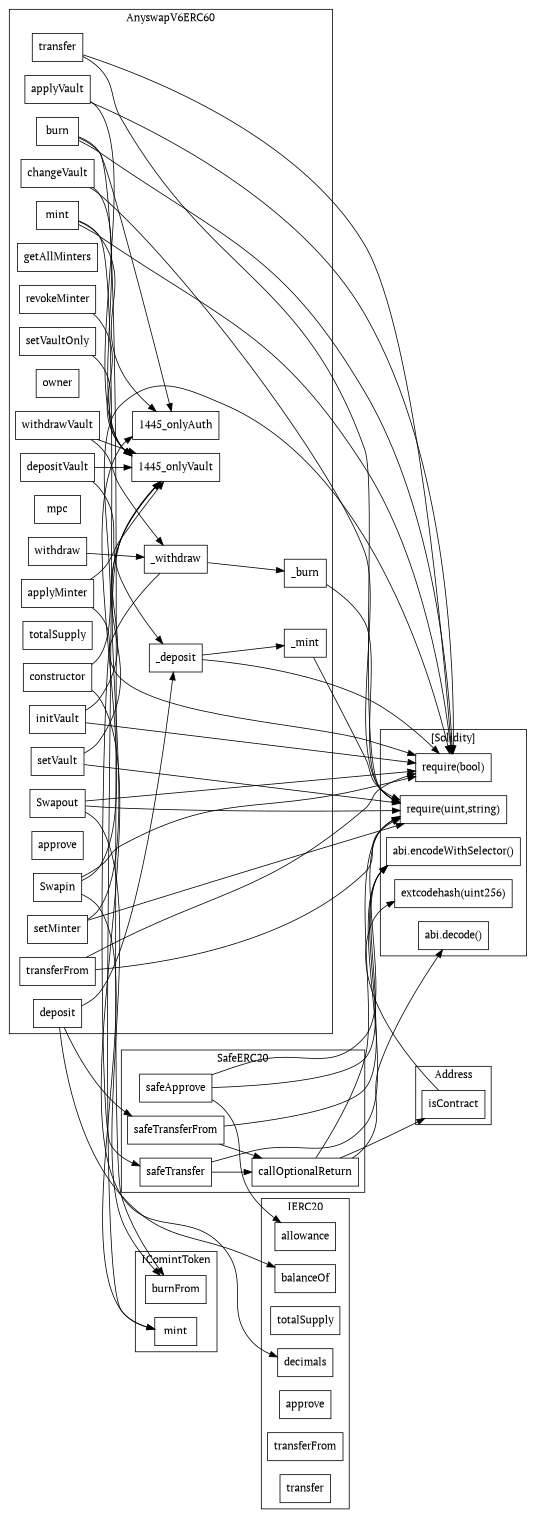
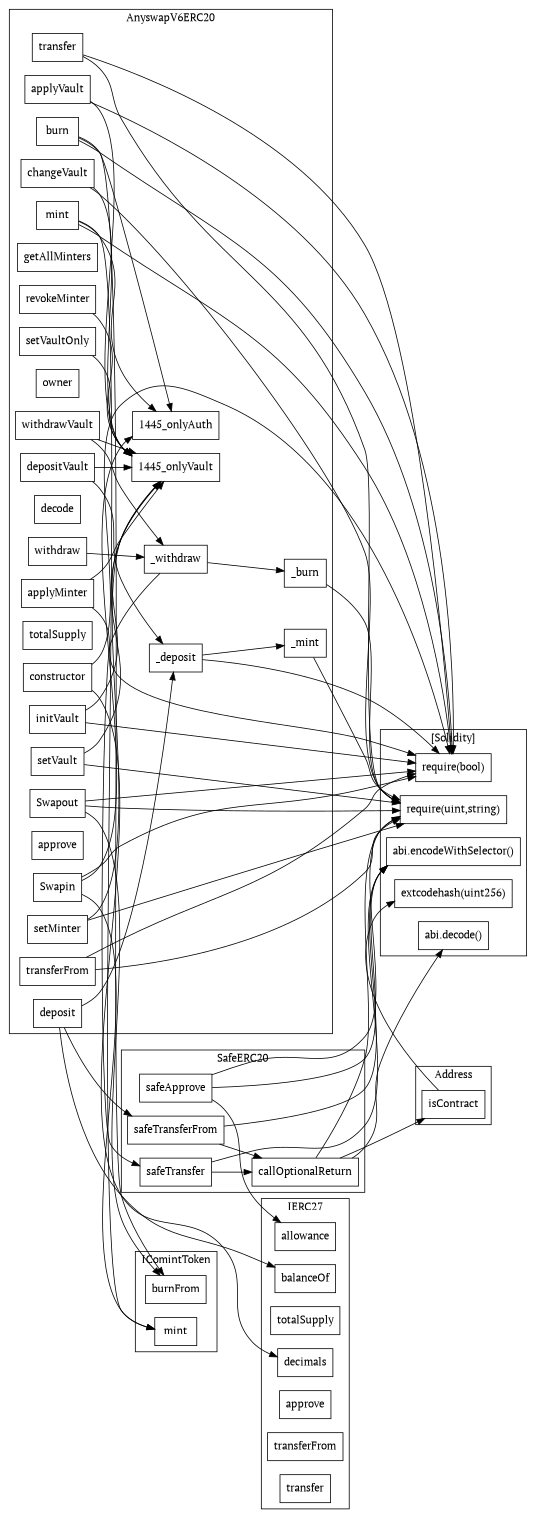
  strict digraph {
    fontname="PT Serif"
    rankdir=LR
    node [fontname="PT Serif" shape=box]
    edge [fontname="PT Serif"]
    n1 [label=burn]
    "1445_onlyAuth"
    n3 [label=Swapout]
    n4 [label=Swapin]
    n5 [label=applyMinter]
    "1445_onlyVault"
    n7 [label=revokeMinter]
    n8 [label=getAllMinters]
    n9 [label=_burn]
    n10 [label=setVaultOnly]
    n11 [label=withdraw]
    n12 [label=_withdraw]
    n13 [label=owner]
    n14 [label=_mint]
    n15 [label=initVault]
    n16 [label=setVault]
-   n17 [label=mpc]
+   n17 [label=decode]
    n18 [label=setMinter]
    n19 [label=depositVault]
    n20 [label=_deposit]
    n21 [label=totalSupply]
    n22 [label=transferFrom]
    n23 [label=withdrawVault]
    n24 [label=constructor]
    n25 [label=deposit]
    n26 [label=approve]
    n27 [label=transfer]
    n28 [label=applyVault]
    n29 [label=mint]
    n30 [label=changeVault]
    n31 [label=safeTransferFrom]
    n32 [label=callOptionalReturn]
    n33 [label=safeTransfer]
    n34 [label=safeApprove]
    n35 [label=allowance]
    n36 [label=balanceOf]
    n37 [label=totalSupply]
    n38 [label=decimals]
    n39 [label=approve]
    n40 [label=transferFrom]
    n41 [label=transfer]
    n42 [label=isContract]
    n43 [label=mint]
    n44 [label=burnFrom]
    "require(bool)"
    n46 [label="require(uint,string)"]
    "abi.encodeWithSelector()"
    "abi.decode()"
    "extcodehash(uint256)"
    subgraph cluster_1 {
-     label=AnyswapV6ERC60
+     label=AnyswapV6ERC20
      n1
      "1445_onlyAuth"
      n3
      n4
      n5
      "1445_onlyVault"
      n7
      n8
      n9
      n10
      n11
      n12
      n13
      n14
      n15
      n16
      n17
      n18
      n19
      n20
      n21
      n22
      n23
      n24
      n25
      n26
      n27
      n28
      n29
      n30
    }
    subgraph cluster_2 {
      label=SafeERC20
      n31
      n32
      n33
      n34
    }
    subgraph cluster_3 {
-     label=IERC20
+     label=IERC27
      n35
      n36
      n37
      n38
      n39
      n40
      n41
    }
    subgraph cluster_4 {
      label=Address
      n42
    }
    subgraph cluster_5 {
      label=IComintToken
      n43
      n44
    }
    subgraph cluster_6 {
      label="[Solidity]"
      "require(bool)"
      n46
      "abi.encodeWithSelector()"
      "abi.decode()"
      "extcodehash(uint256)"
    }
    n1 -> "1445_onlyAuth"
    n1 -> n44
    n1 -> "require(bool)"
    n3 -> n44
    n3 -> "require(bool)"
    n3 -> n46
    n4 -> "1445_onlyAuth"
    n4 -> n43
    n4 -> "require(bool)"
    n5 -> "1445_onlyVault"
    n5 -> "require(bool)"
    n7 -> "1445_onlyVault"
    n9 -> n46
    n10 -> "1445_onlyVault"
    n11 -> n12
    n12 -> n9
    n12 -> n33
    n14 -> n46
    n15 -> "1445_onlyVault"
    n15 -> "require(bool)"
    n16 -> "1445_onlyVault"
    n16 -> n46
    n18 -> "1445_onlyVault"
    n18 -> n46
    n19 -> "1445_onlyVault"
    n19 -> n20
    n20 -> n14
    n20 -> "require(bool)"
    n22 -> "require(bool)"
    n22 -> n46
    n23 -> "1445_onlyVault"
    n23 -> n12
    n24 -> n38
    n24 -> "require(bool)"
    n25 -> n20
    n25 -> n31
    n25 -> n36
    n27 -> "require(bool)"
    n27 -> n46
    n28 -> "1445_onlyVault"
    n28 -> "require(bool)"
    n29 -> "1445_onlyAuth"
    n29 -> n43
    n29 -> "require(bool)"
    n30 -> "1445_onlyVault"
    n30 -> n46
    n31 -> n32
    n31 -> "abi.encodeWithSelector()"
    n32 -> n42
    n32 -> n46
    n32 -> "abi.decode()"
    n33 -> n32
    n33 -> "abi.encodeWithSelector()"
    n34 -> n35
    n34 -> n46
    n34 -> "abi.encodeWithSelector()"
    n42 -> "extcodehash(uint256)"
  }
